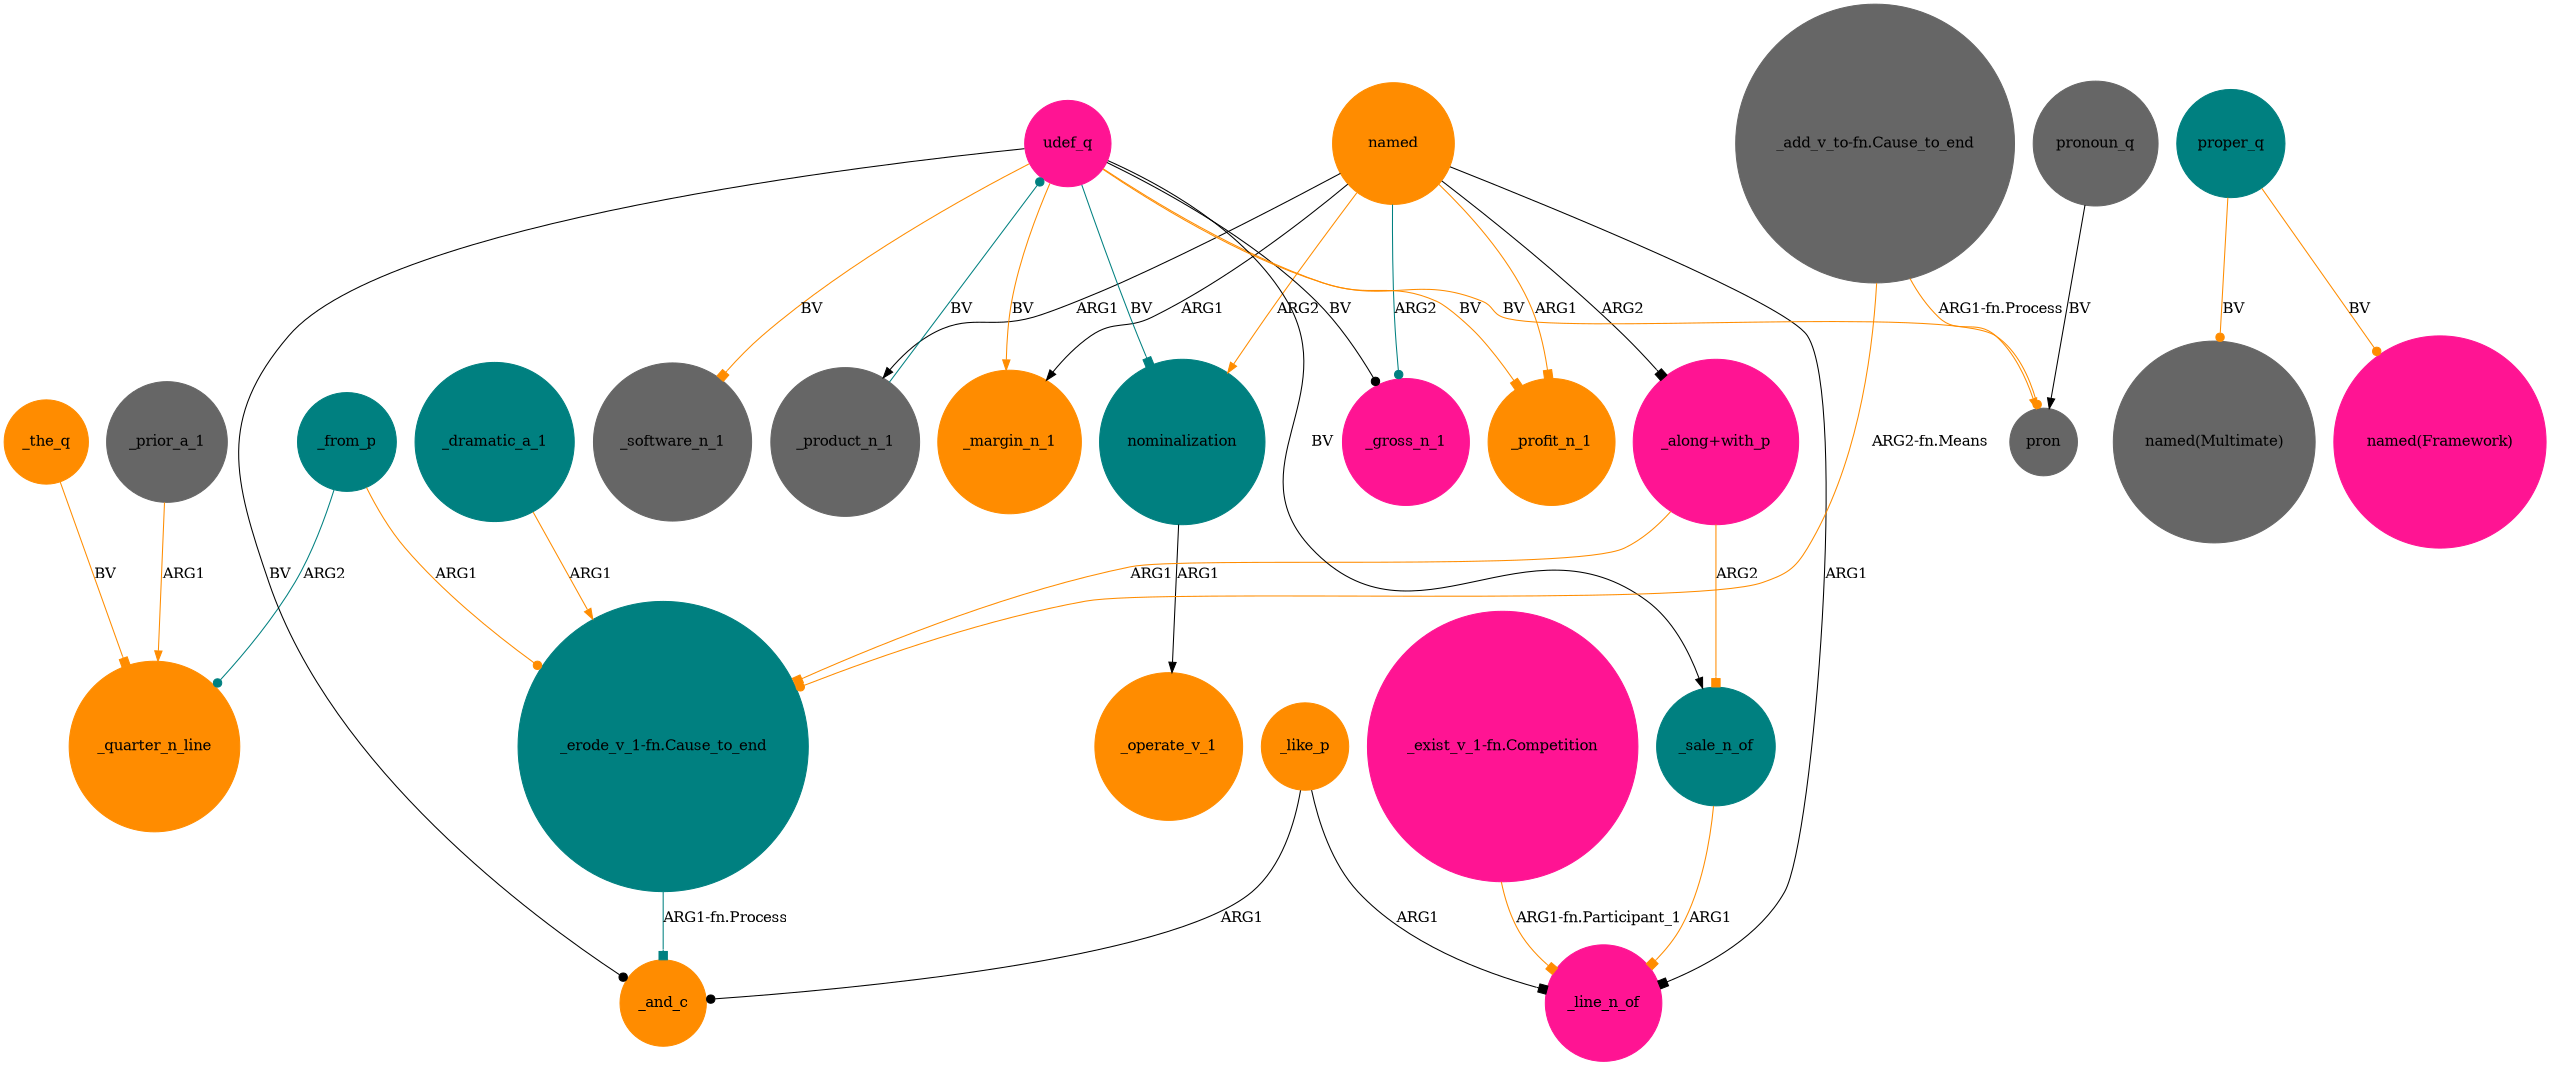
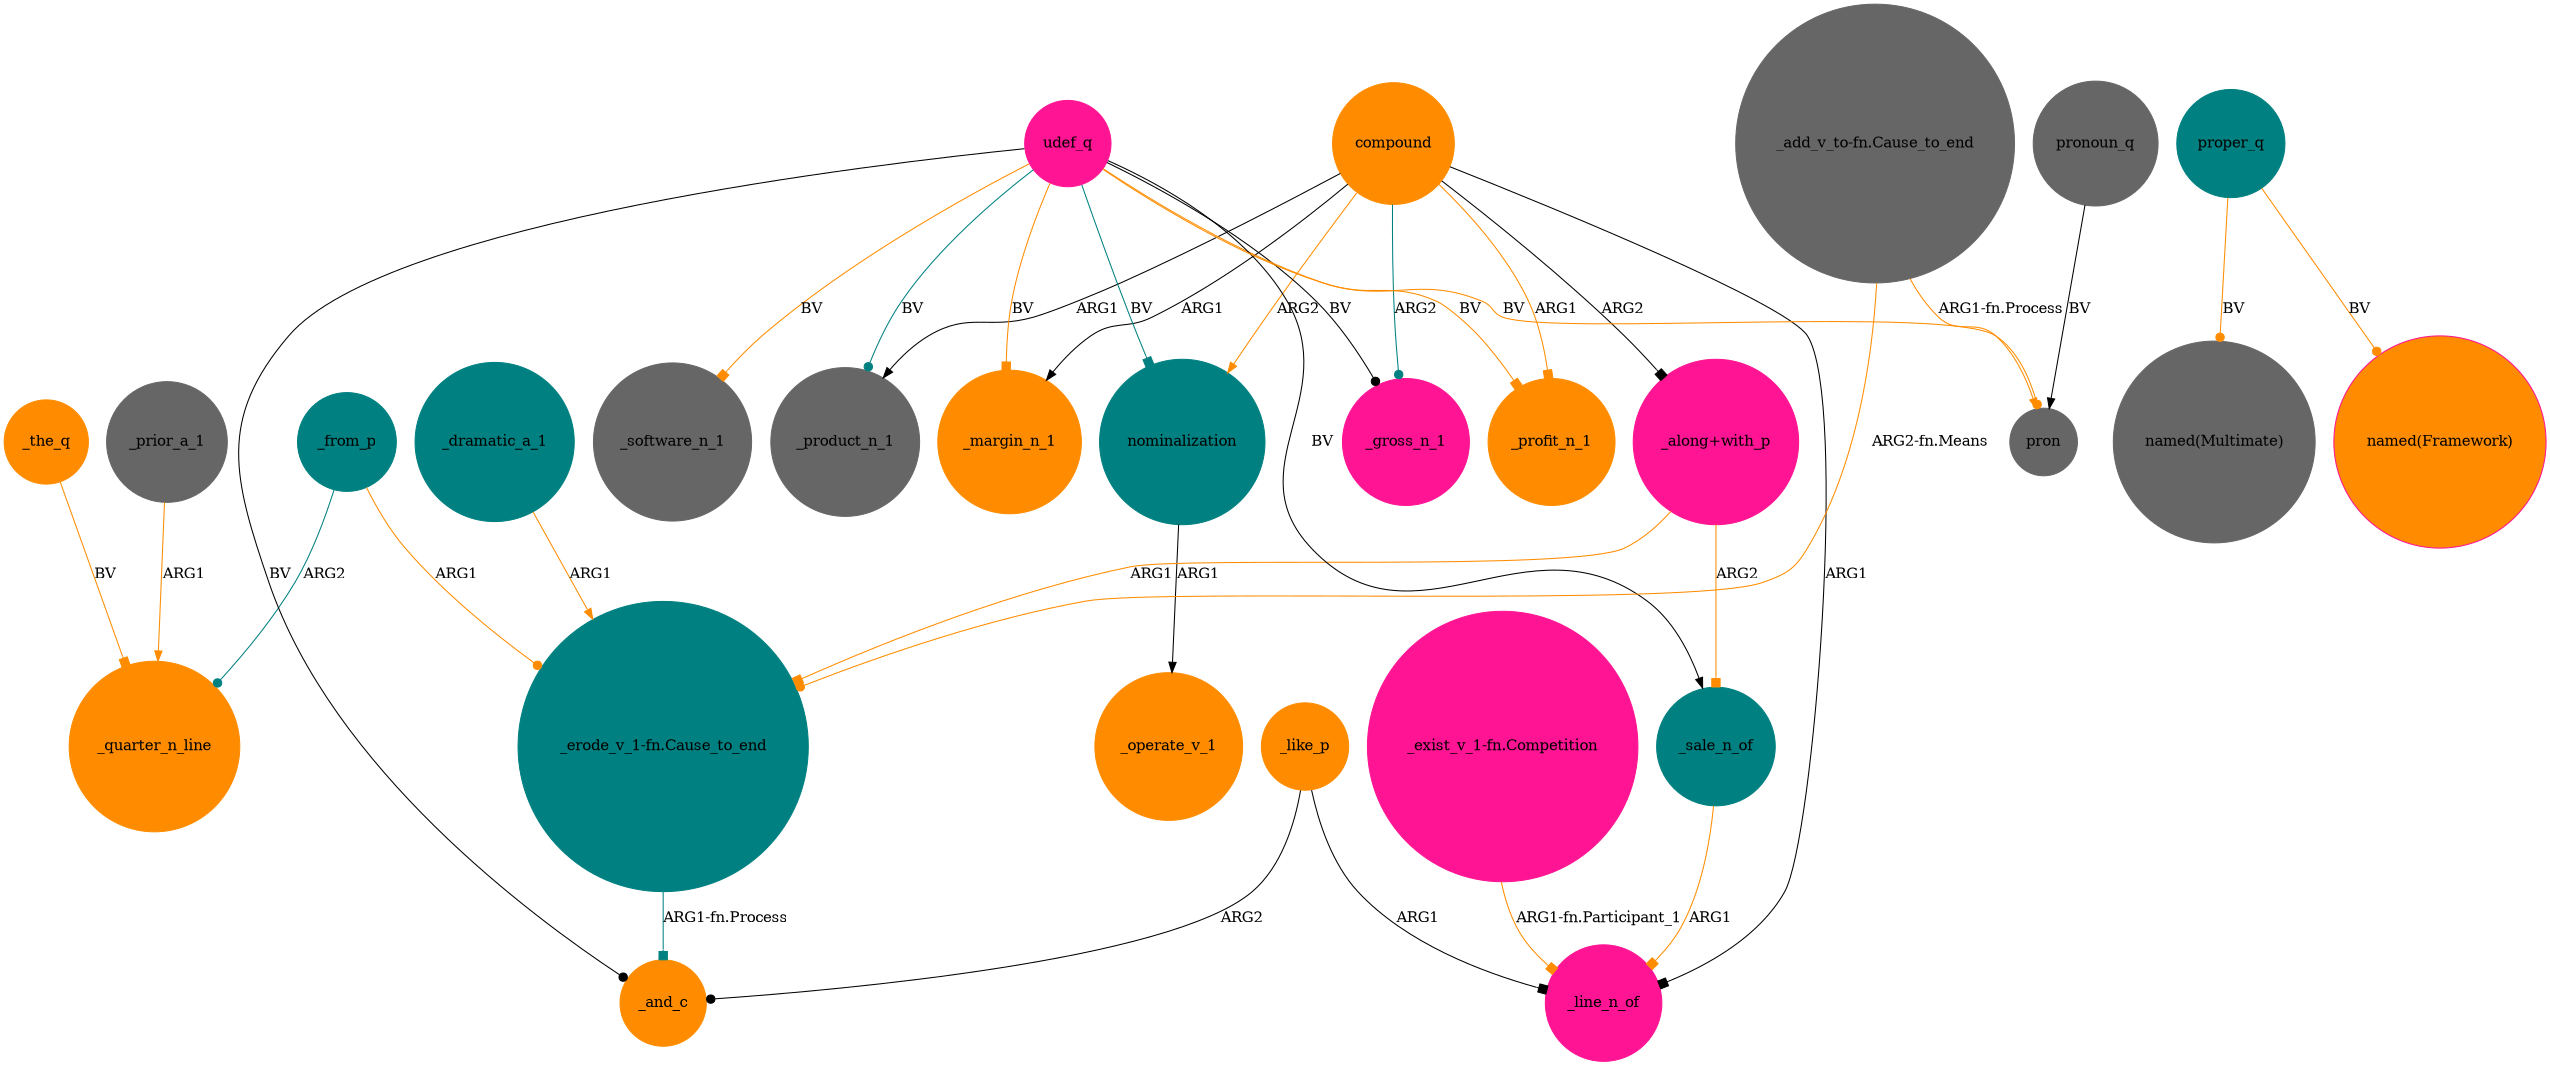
  digraph {
    node [color=darkorange shape=circle style=filled]
    edge [arrowhead=box color=darkorange]
    _from_p [color=teal]
    n2 [label=_quarter_n_line]
    "_erode_v_1-fn.Cause_to_end" [color=teal]
    _and_c
    _dramatic_a_1 [color=teal]
-   compound [label=named]
+   compound
    _margin_n_1
    _line_n_of [color=deeppink]
    nominalization [color=teal]
    _gross_n_1 [color=deeppink]
    _profit_n_1
    _product_n_1 [color=gray40]
    "_along+with_p" [color=deeppink]
    _operate_v_1
    _software_n_1 [color=gray40]
    udef_q [color=deeppink]
    _sale_n_of [color=teal]
    pron [color=gray40]
    _the_q
    "_add_v_to-fn.Cause_to_end" [color=gray40]
    pronoun_q [color=gray40]
    _like_p
    _prior_a_1 [color=gray40]
    proper_q [color=teal]
    "named(Multimate)" [color=gray40]
-   "named(Framework)" [color=deeppink]
+   "named(Framework)" [color=deeppink fillcolor=darkorange]
    "_exist_v_1-fn.Competition" [color=deeppink]
    _from_p -> n2 [arrowhead=dot color=teal label=ARG2]
    _from_p -> "_erode_v_1-fn.Cause_to_end" [arrowhead=dot label=ARG1]
    "_erode_v_1-fn.Cause_to_end" -> _and_c [color=teal label="ARG1-fn.Process"]
    _dramatic_a_1 -> "_erode_v_1-fn.Cause_to_end" [arrowhead=normal label=ARG1]
    compound -> _margin_n_1 [arrowhead=normal color=black label=ARG1]
    compound -> _line_n_of [color=black label=ARG1]
    compound -> nominalization [arrowhead=normal label=ARG2]
    compound -> _gross_n_1 [arrowhead=dot color=teal label=ARG2]
    compound -> _profit_n_1 [label=ARG1]
    compound -> _product_n_1 [arrowhead=normal color=black label=ARG1]
    compound -> "_along+with_p" [color=black label=ARG2]
    nominalization -> _operate_v_1 [arrowhead=normal color=black label=ARG1]
    "_along+with_p" -> "_erode_v_1-fn.Cause_to_end" [label=ARG1]
    "_along+with_p" -> _sale_n_of [label=ARG2]
    udef_q -> _and_c [arrowhead=dot color=black label=BV]
-   udef_q -> _margin_n_1 [arrowhead=normal label=BV]
+   udef_q -> _margin_n_1 [label=BV]
    udef_q -> nominalization [color=teal label=BV]
    udef_q -> _gross_n_1 [arrowhead=dot color=black label=BV]
    udef_q -> _profit_n_1 [label=BV]
-   _product_n_1 -> udef_q [arrowhead=dot color=teal label=BV]
+   udef_q -> _product_n_1 [arrowhead=dot color=teal label=BV]
    udef_q -> _software_n_1 [label=BV]
    udef_q -> _sale_n_of [arrowhead=normal color=black label=BV]
    udef_q -> pron [arrowhead=dot label=BV]
    _sale_n_of -> _line_n_of [label=ARG1]
    _the_q -> n2 [label=BV]
    "_add_v_to-fn.Cause_to_end" -> "_erode_v_1-fn.Cause_to_end" [arrowhead=dot label="ARG2-fn.Means"]
    "_add_v_to-fn.Cause_to_end" -> pron [arrowhead=normal label="ARG1-fn.Process"]
    pronoun_q -> pron [arrowhead=normal color=black label=BV]
-   _like_p -> _and_c [arrowhead=dot color=black label=ARG1]
+   _like_p -> _and_c [arrowhead=dot color=black label=ARG2]
    _like_p -> _line_n_of [color=black label=ARG1]
    _prior_a_1 -> n2 [arrowhead=normal label=ARG1]
    proper_q -> "named(Multimate)" [arrowhead=dot label=BV]
    proper_q -> "named(Framework)" [arrowhead=dot label=BV]
    "_exist_v_1-fn.Competition" -> _line_n_of [label="ARG1-fn.Participant_1"]
  }
